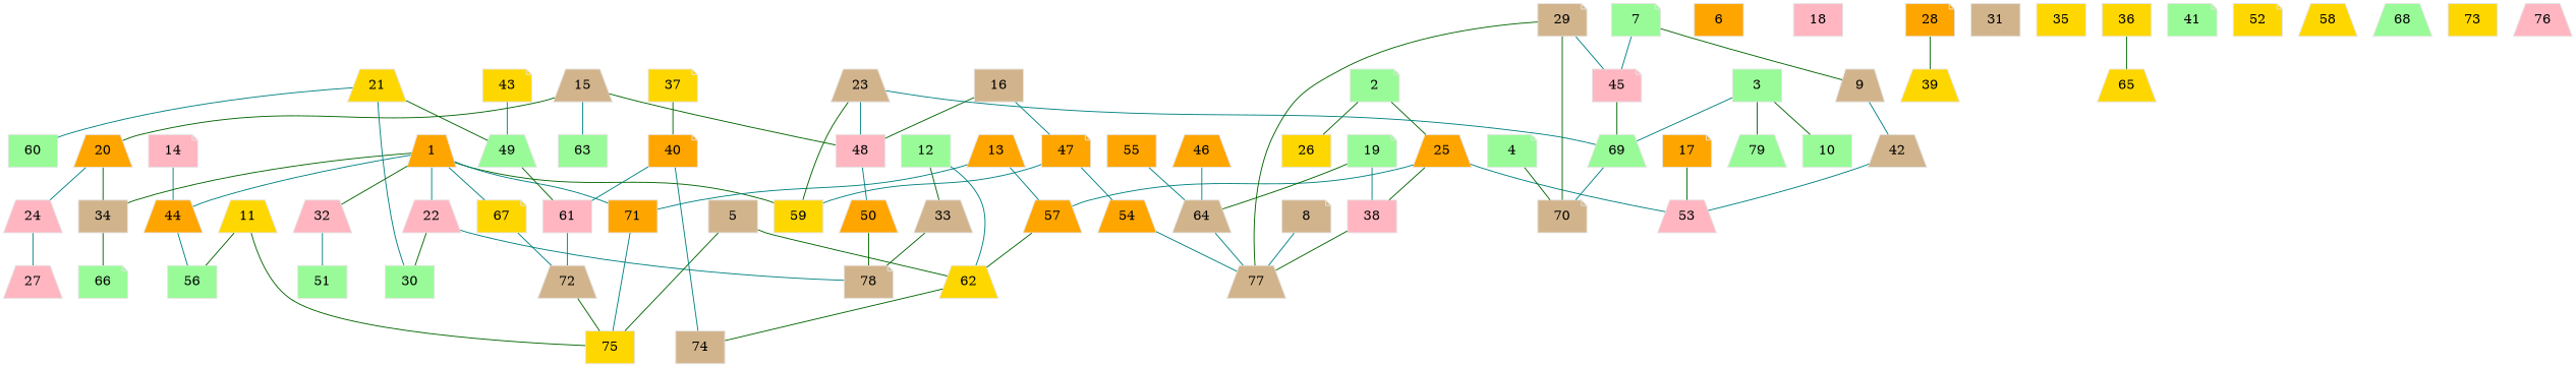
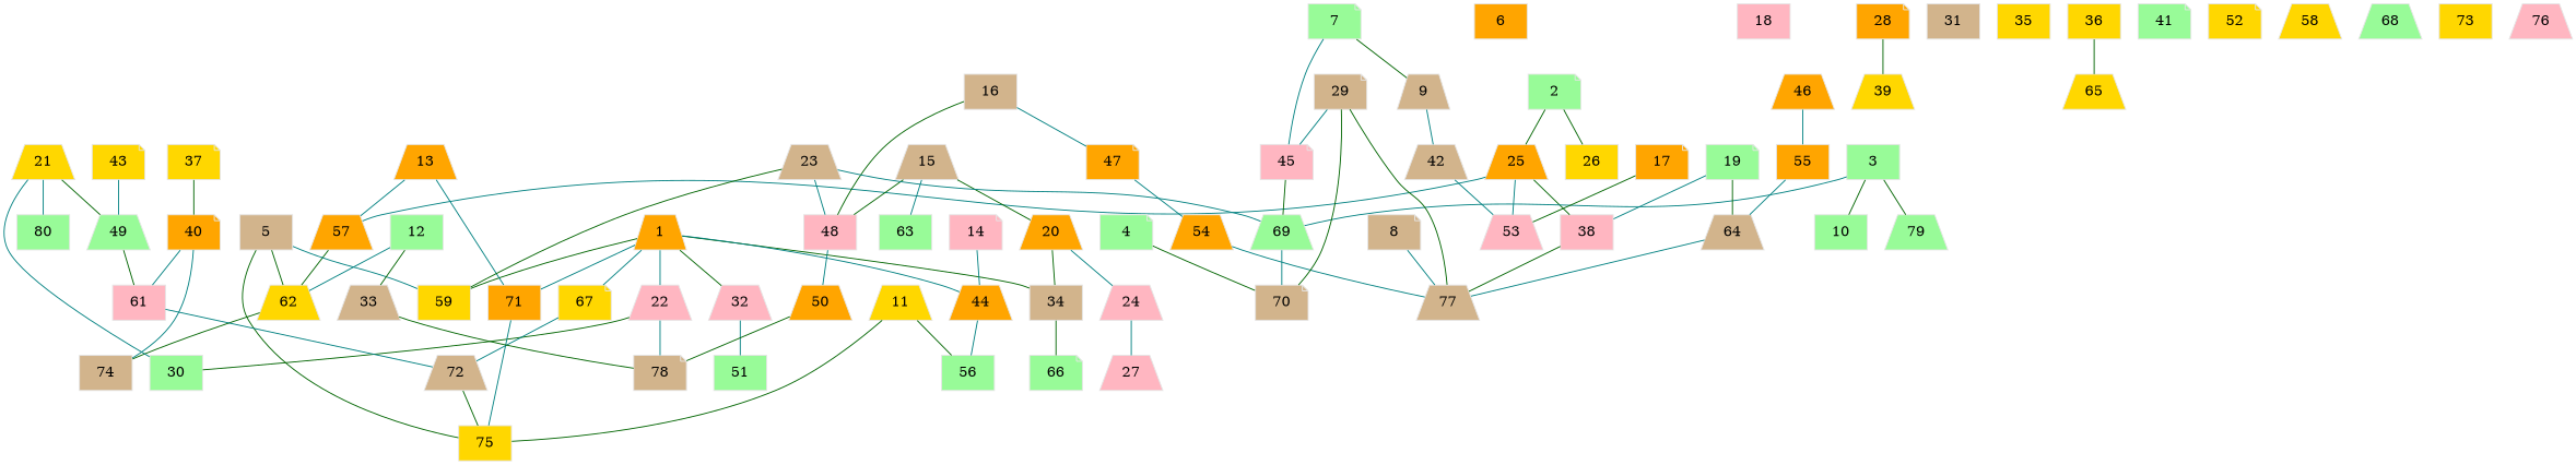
  graph {
    node [color=gray90 fillcolor=palegreen shape=trapezium style=filled]
    edge [color=teal]
    1 [fillcolor=orange]
    22 [fillcolor=lightpink]
    32 [fillcolor=lightpink]
    34 [fillcolor=tan shape=box]
    44 [fillcolor=orange]
    59 [fillcolor=gold shape=box]
    67 [fillcolor=gold shape=note]
    71 [fillcolor=orange shape=box]
    30 [shape=box]
    78 [fillcolor=tan shape=note]
    51 [shape=box]
    66 [shape=note]
    56 [shape=box]
    72 [fillcolor=tan]
    75 [fillcolor=gold shape=box]
    2 [shape=note]
    25 [fillcolor=orange]
    26 [fillcolor=gold shape=box]
    57 [fillcolor=orange]
    53 [fillcolor=lightpink]
    38 [fillcolor=lightpink shape=box]
    3 [shape=box]
    10 [shape=box]
    69
    79
    70 [fillcolor=tan shape=note]
    4 [shape=note]
    5 [fillcolor=tan shape=box]
    62 [fillcolor=gold]
    74 [fillcolor=tan shape=box]
    6 [fillcolor=orange shape=box]
    7 [shape=note]
    9 [fillcolor=tan]
    45 [fillcolor=lightpink shape=note]
    42 [fillcolor=tan]
    8 [fillcolor=tan shape=note]
    77 [fillcolor=tan]
    11 [fillcolor=gold]
    12 [shape=box]
    33 [fillcolor=tan]
    13 [fillcolor=orange]
    14 [fillcolor=lightpink shape=note]
    15 [fillcolor=tan]
    20 [fillcolor=orange]
    48 [fillcolor=lightpink shape=box]
    63 [shape=box]
    24 [fillcolor=lightpink]
    50 [fillcolor=orange]
    16 [fillcolor=tan shape=box]
    47 [fillcolor=orange shape=note]
    54 [fillcolor=orange]
    17 [fillcolor=orange shape=note]
    18 [fillcolor=lightpink shape=box]
    19 [shape=note]
    64 [fillcolor=tan]
    27 [fillcolor=lightpink]
    21 [fillcolor=gold]
    49
-   60 [shape=box]
+   60 [shape=box label=80]
    61 [fillcolor=lightpink shape=box]
    23 [fillcolor=tan]
    28 [fillcolor=orange shape=note]
    39 [fillcolor=gold]
    29 [fillcolor=tan shape=note]
    31 [fillcolor=tan shape=box]
    35 [fillcolor=gold shape=box]
    36 [fillcolor=gold shape=box]
    65 [fillcolor=gold]
    37 [fillcolor=gold shape=note]
    40 [fillcolor=orange shape=note]
    41 [shape=note]
    43 [fillcolor=gold shape=note]
    46 [fillcolor=orange]
    55 [fillcolor=orange shape=box]
    52 [fillcolor=gold shape=note]
    58 [fillcolor=gold]
    68
    73 [fillcolor=gold shape=box]
    76 [fillcolor=lightpink]
    1 -- 22
    1 -- 32 [color=darkgreen]
    1 -- 34 [color=darkgreen]
    1 -- 44
    1 -- 59 [color=darkgreen]
    1 -- 67
    1 -- 71
    22 -- 30 [color=darkgreen]
    22 -- 78
    32 -- 51
    34 -- 66 [color=darkgreen]
    44 -- 56
    67 -- 72
    71 -- 75
    72 -- 75 [color=darkgreen]
    2 -- 25 [color=darkgreen]
    2 -- 26 [color=darkgreen]
    25 -- 57
    25 -- 53
    25 -- 38 [color=darkgreen]
    57 -- 62 [color=darkgreen]
    38 -- 77 [color=darkgreen]
    3 -- 10 [color=darkgreen]
    3 -- 69
    3 -- 79 [color=darkgreen]
    69 -- 70
    4 -- 70 [color=darkgreen]
    5 -- 75 [color=darkgreen]
    5 -- 62 [color=darkgreen]
    62 -- 74 [color=darkgreen]
    7 -- 9 [color=darkgreen]
    7 -- 45
    9 -- 42
    45 -- 69 [color=darkgreen]
    42 -- 53
    8 -- 77
    11 -- 56 [color=darkgreen]
    11 -- 75 [color=darkgreen]
    12 -- 62
    12 -- 33 [color=darkgreen]
    33 -- 78 [color=darkgreen]
    13 -- 71
    13 -- 57
    14 -- 44
    15 -- 20 [color=darkgreen]
    15 -- 48 [color=darkgreen]
    15 -- 63
    20 -- 34 [color=darkgreen]
    20 -- 24
    48 -- 50
    24 -- 27
    50 -- 78 [color=darkgreen]
    16 -- 48 [color=darkgreen]
    16 -- 47
-   47 -- 59
+   5 -- 59
    47 -- 54
    54 -- 77
    17 -- 53 [color=darkgreen]
    19 -- 38
    19 -- 64 [color=darkgreen]
    64 -- 77
    21 -- 30
    21 -- 49 [color=darkgreen]
    21 -- 60
    49 -- 61 [color=darkgreen]
    61 -- 72
    23 -- 59 [color=darkgreen]
    23 -- 69
    23 -- 48
    28 -- 39 [color=darkgreen]
    29 -- 70 [color=darkgreen]
    29 -- 45
    29 -- 77 [color=darkgreen]
    36 -- 65 [color=darkgreen]
    37 -- 40 [color=darkgreen]
    40 -- 74
    40 -- 61
    43 -- 49
-   46 -- 64
+   46 -- 55
    55 -- 64
  }
